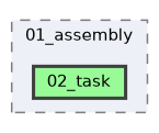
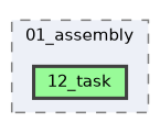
  digraph {
    compound=true
    rankdir=LR
-   n1 [color=grey25 fillcolor=palegreen fontname=Helvetica fontsize=10 height=0.2 label="02_task" shape=box style="filled,bold" width=0.4]
+   n1 [color=grey25 fillcolor=palegreen fontname=Helvetica fontsize=10 height=0.2 label="12_task" shape=box style="filled,bold" width=0.4]
    subgraph cluster_1 {
      bgcolor="#edf0f7"
      fontname=Helvetica
      fontsize=10
      label="01_assembly"
      pencolor=grey50
      style="filled,dashed"
      n1
    }
  }
